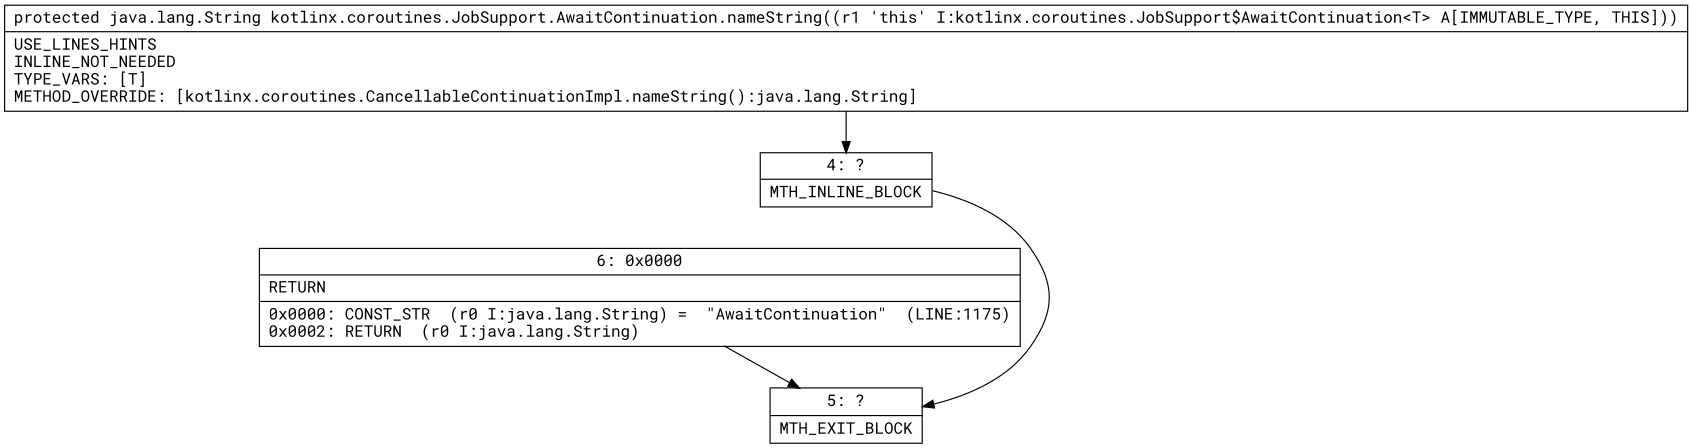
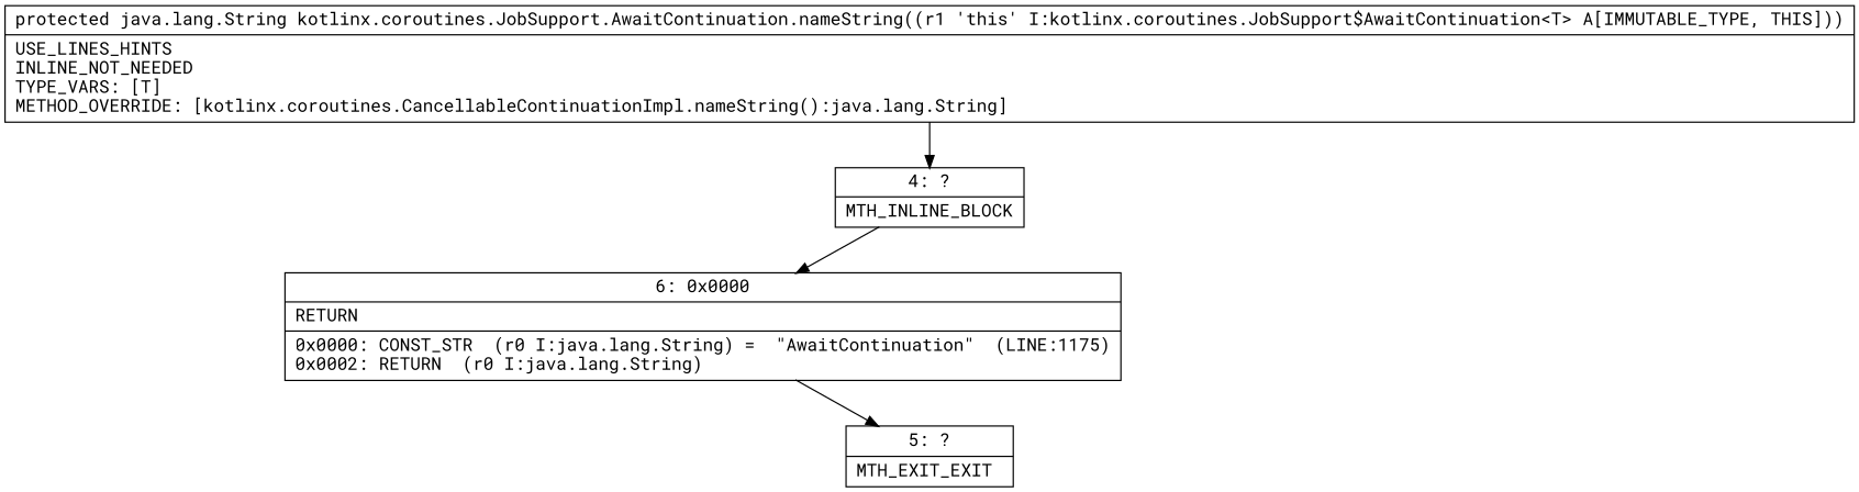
  digraph {
    fontname="Roboto Mono"
    node [fontname="Roboto Mono" shape=record]
    edge [fontname="Roboto Mono"]
    n1 [label="{4\:\ ?|MTH_INLINE_BLOCK\l}"]
    n2 [label="{6\:\ 0x0000|RETURN\l|0x0000: CONST_STR  (r0 I:java.lang.String) =  \"AwaitContinuation\"  (LINE:1175)\l0x0002: RETURN  (r0 I:java.lang.String) \l}"]
-   n3 [label="{5\:\ ?|MTH_EXIT_BLOCK\l}"]
+   n3 [label="{5\:\ ?|MTH_EXIT_EXIT\l}"]
    n4 [label="{protected java.lang.String kotlinx.coroutines.JobSupport.AwaitContinuation.nameString((r1 'this' I:kotlinx.coroutines.JobSupport$AwaitContinuation\<T\> A[IMMUTABLE_TYPE, THIS]))  | USE_LINES_HINTS\lINLINE_NOT_NEEDED\lTYPE_VARS: [T]\lMETHOD_OVERRIDE: [kotlinx.coroutines.CancellableContinuationImpl.nameString():java.lang.String]\l}"]
-   n1 -> n3
+   n1 -> n2
    n2 -> n3
    n4 -> n1
  }
